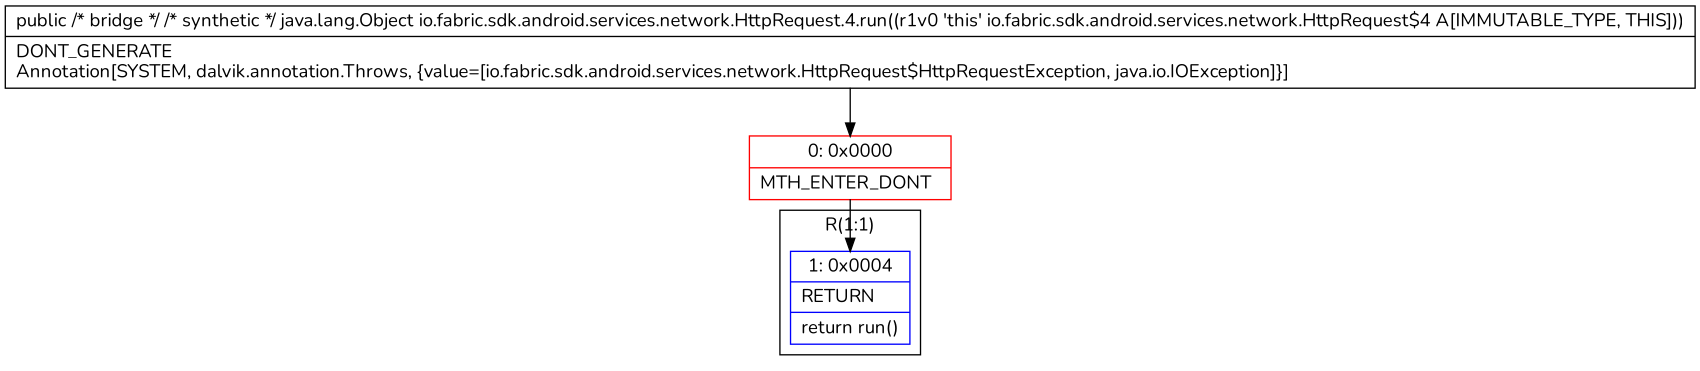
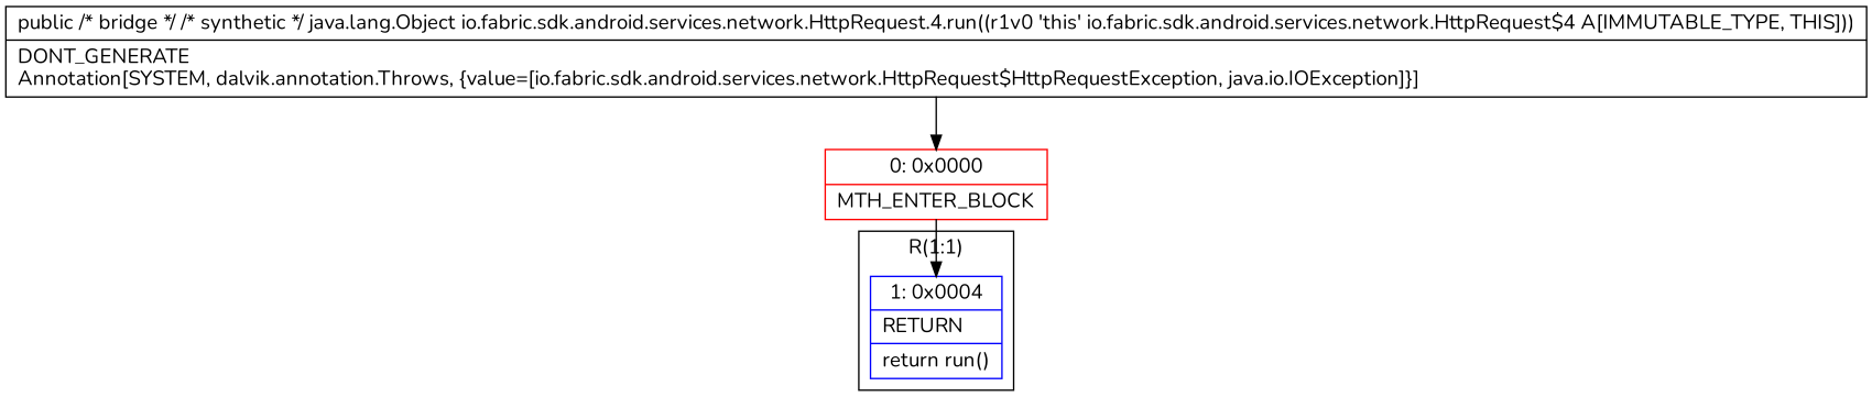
  digraph {
    fontname=Nunito
    node [shape=record fontname=Nunito]
    edge [fontname=Nunito]
    n1 [color=blue label="{1\:\ 0x0004|RETURN\l|return run()\l}"]
-   n2 [color=red label="{0\:\ 0x0000|MTH_ENTER_DONT\l}"]
+   n2 [color=red label="{0\:\ 0x0000|MTH_ENTER_BLOCK\l}"]
    n3 [label="{public \/* bridge *\/ \/* synthetic *\/ java.lang.Object io.fabric.sdk.android.services.network.HttpRequest.4.run((r1v0 'this' io.fabric.sdk.android.services.network.HttpRequest$4 A[IMMUTABLE_TYPE, THIS]))  | DONT_GENERATE\lAnnotation[SYSTEM, dalvik.annotation.Throws, \{value=[io.fabric.sdk.android.services.network.HttpRequest$HttpRequestException, java.io.IOException]\}]\l}"]
    subgraph cluster_1 {
      label="R(1:1)"
      n1
    }
    n2 -> n1
    n3 -> n2
  }
